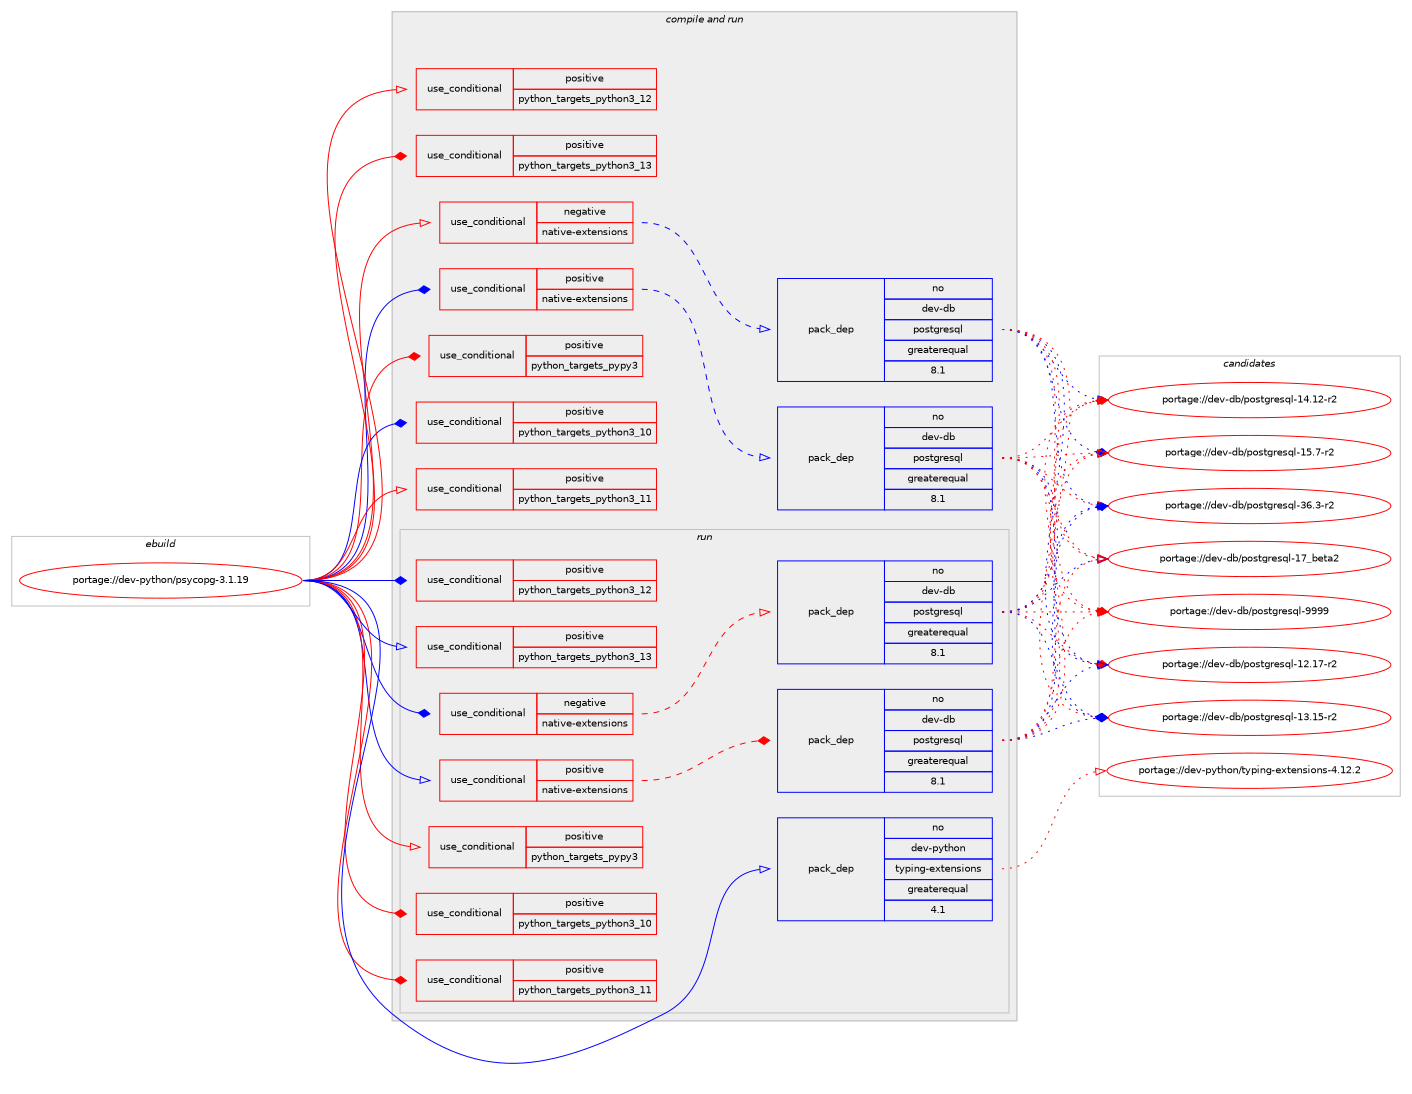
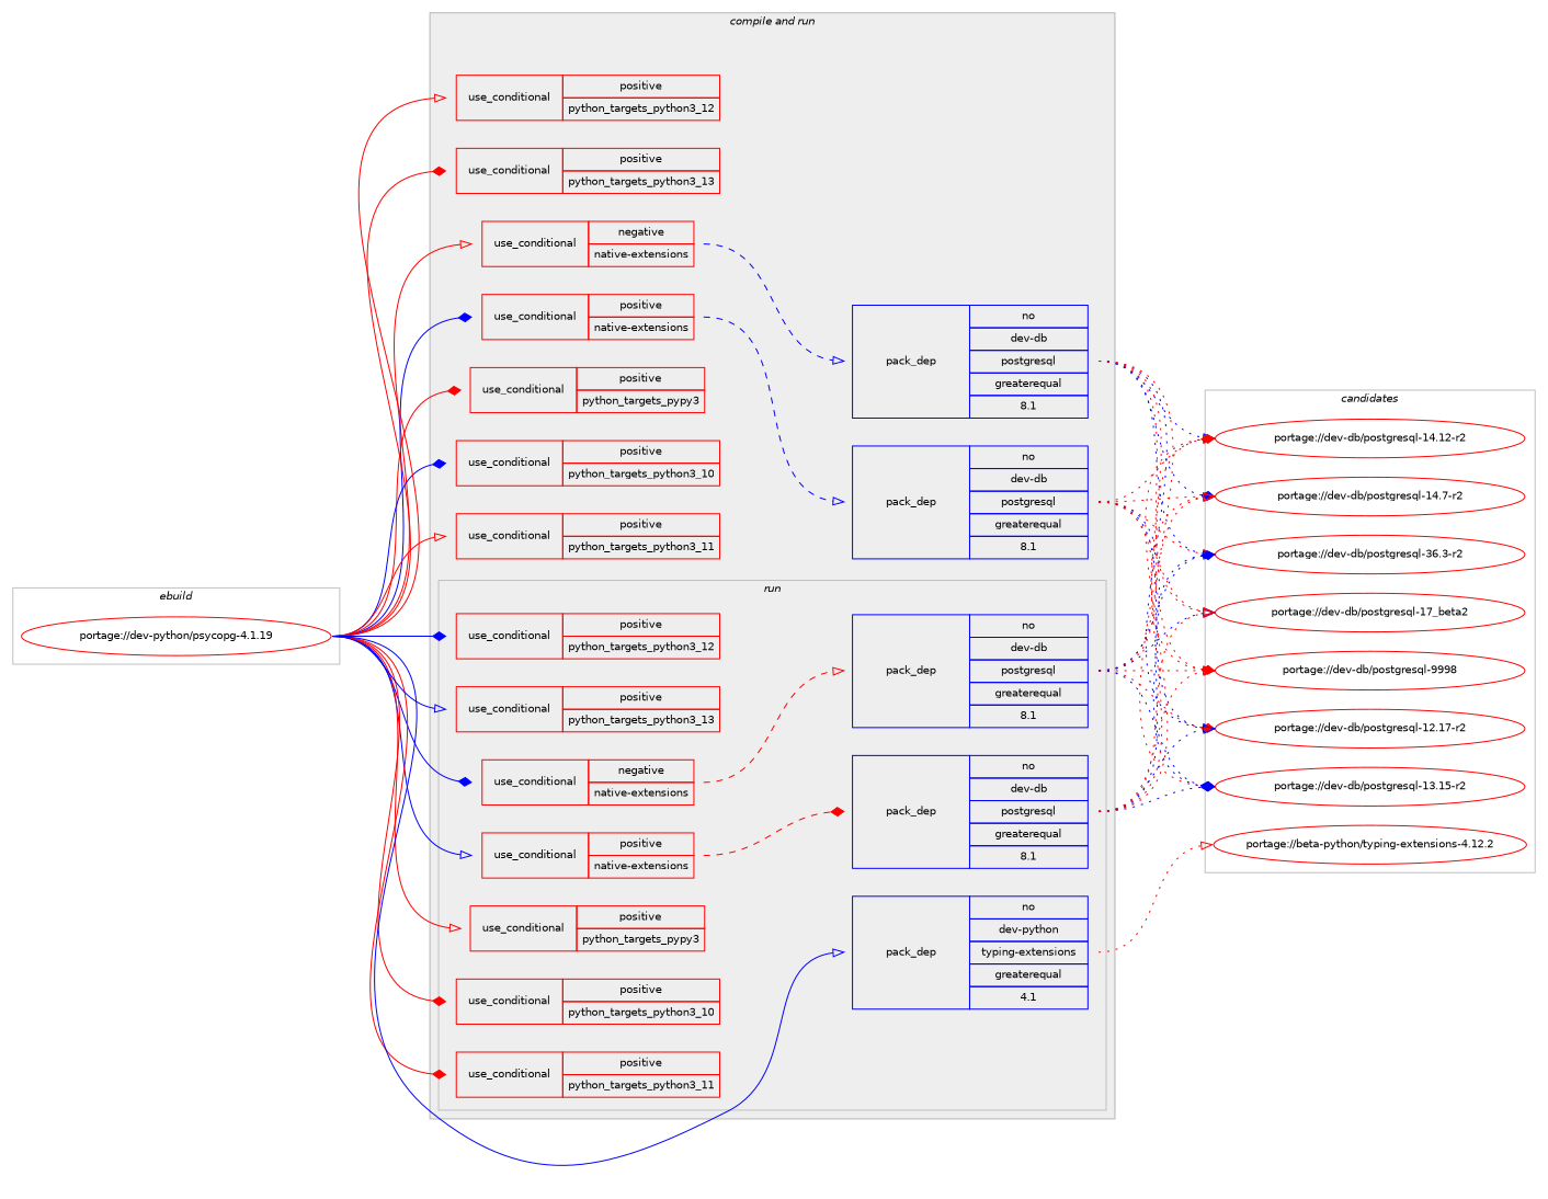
  digraph {
    compound=true
    concentrate=true
    fontname=Helvetica
    fontsize=10
    newrank=true
    rankdir=LR
    ranksep=1.5
    node [color=red fontname=Helvetica fontsize=10 shape=none]
    edge [arrowhead=onormal color=red headport=w style=dotted tailport=e weight=100]
-   n1 [label="portage://dev-python/psycopg-3.1.19" width=4 shape=""]
+   n1 [label="portage://dev-python/psycopg-4.1.19" width=4 shape=""]
    n2 [color=blue label=<<TABLE BORDER="0" CELLBORDER="1" CELLSPACING="0" CELLPADDING="4" WIDTH="220"><TR><TD ROWSPAN="6" CELLPADDING="30">pack_dep</TD></TR><TR><TD WIDTH="110">no</TD></TR><TR><TD>dev-db</TD></TR><TR><TD>postgresql</TD></TR><TR><TD>greaterequal</TD></TR><TR><TD>8.1</TD></TR></TABLE>>]
    n3 [label=<<TABLE BORDER="0" CELLBORDER="1" CELLSPACING="0" CELLPADDING="4"><TR><TD ROWSPAN="3" CELLPADDING="10">use_conditional</TD></TR><TR><TD>negative</TD></TR><TR><TD>native-extensions</TD></TR></TABLE>>]
    n4 [color=blue label=<<TABLE BORDER="0" CELLBORDER="1" CELLSPACING="0" CELLPADDING="4" WIDTH="220"><TR><TD ROWSPAN="6" CELLPADDING="30">pack_dep</TD></TR><TR><TD WIDTH="110">no</TD></TR><TR><TD>dev-db</TD></TR><TR><TD>postgresql</TD></TR><TR><TD>greaterequal</TD></TR><TR><TD>8.1</TD></TR></TABLE>>]
    n5 [label=<<TABLE BORDER="0" CELLBORDER="1" CELLSPACING="0" CELLPADDING="4"><TR><TD ROWSPAN="3" CELLPADDING="10">use_conditional</TD></TR><TR><TD>positive</TD></TR><TR><TD>native-extensions</TD></TR></TABLE>>]
    n6 [label=<<TABLE BORDER="0" CELLBORDER="1" CELLSPACING="0" CELLPADDING="4"><TR><TD ROWSPAN="3" CELLPADDING="10">use_conditional</TD></TR><TR><TD>positive</TD></TR><TR><TD>python_targets_pypy3</TD></TR></TABLE>>]
    n7 [label=<<TABLE BORDER="0" CELLBORDER="1" CELLSPACING="0" CELLPADDING="4"><TR><TD ROWSPAN="3" CELLPADDING="10">use_conditional</TD></TR><TR><TD>positive</TD></TR><TR><TD>python_targets_python3_10</TD></TR></TABLE>>]
    n8 [label=<<TABLE BORDER="0" CELLBORDER="1" CELLSPACING="0" CELLPADDING="4"><TR><TD ROWSPAN="3" CELLPADDING="10">use_conditional</TD></TR><TR><TD>positive</TD></TR><TR><TD>python_targets_python3_11</TD></TR></TABLE>>]
    n9 [label=<<TABLE BORDER="0" CELLBORDER="1" CELLSPACING="0" CELLPADDING="4"><TR><TD ROWSPAN="3" CELLPADDING="10">use_conditional</TD></TR><TR><TD>positive</TD></TR><TR><TD>python_targets_python3_12</TD></TR></TABLE>>]
    n10 [label=<<TABLE BORDER="0" CELLBORDER="1" CELLSPACING="0" CELLPADDING="4"><TR><TD ROWSPAN="3" CELLPADDING="10">use_conditional</TD></TR><TR><TD>positive</TD></TR><TR><TD>python_targets_python3_13</TD></TR></TABLE>>]
    n11 [color=blue label=<<TABLE BORDER="0" CELLBORDER="1" CELLSPACING="0" CELLPADDING="4" WIDTH="220"><TR><TD ROWSPAN="6" CELLPADDING="30">pack_dep</TD></TR><TR><TD WIDTH="110">no</TD></TR><TR><TD>dev-db</TD></TR><TR><TD>postgresql</TD></TR><TR><TD>greaterequal</TD></TR><TR><TD>8.1</TD></TR></TABLE>>]
    n12 [label=<<TABLE BORDER="0" CELLBORDER="1" CELLSPACING="0" CELLPADDING="4"><TR><TD ROWSPAN="3" CELLPADDING="10">use_conditional</TD></TR><TR><TD>negative</TD></TR><TR><TD>native-extensions</TD></TR></TABLE>>]
    n13 [color=blue label=<<TABLE BORDER="0" CELLBORDER="1" CELLSPACING="0" CELLPADDING="4" WIDTH="220"><TR><TD ROWSPAN="6" CELLPADDING="30">pack_dep</TD></TR><TR><TD WIDTH="110">no</TD></TR><TR><TD>dev-db</TD></TR><TR><TD>postgresql</TD></TR><TR><TD>greaterequal</TD></TR><TR><TD>8.1</TD></TR></TABLE>>]
    n14 [label=<<TABLE BORDER="0" CELLBORDER="1" CELLSPACING="0" CELLPADDING="4"><TR><TD ROWSPAN="3" CELLPADDING="10">use_conditional</TD></TR><TR><TD>positive</TD></TR><TR><TD>native-extensions</TD></TR></TABLE>>]
    n15 [label=<<TABLE BORDER="0" CELLBORDER="1" CELLSPACING="0" CELLPADDING="4"><TR><TD ROWSPAN="3" CELLPADDING="10">use_conditional</TD></TR><TR><TD>positive</TD></TR><TR><TD>python_targets_pypy3</TD></TR></TABLE>>]
    n16 [label=<<TABLE BORDER="0" CELLBORDER="1" CELLSPACING="0" CELLPADDING="4"><TR><TD ROWSPAN="3" CELLPADDING="10">use_conditional</TD></TR><TR><TD>positive</TD></TR><TR><TD>python_targets_python3_10</TD></TR></TABLE>>]
    n17 [label=<<TABLE BORDER="0" CELLBORDER="1" CELLSPACING="0" CELLPADDING="4"><TR><TD ROWSPAN="3" CELLPADDING="10">use_conditional</TD></TR><TR><TD>positive</TD></TR><TR><TD>python_targets_python3_11</TD></TR></TABLE>>]
    n18 [label=<<TABLE BORDER="0" CELLBORDER="1" CELLSPACING="0" CELLPADDING="4"><TR><TD ROWSPAN="3" CELLPADDING="10">use_conditional</TD></TR><TR><TD>positive</TD></TR><TR><TD>python_targets_python3_12</TD></TR></TABLE>>]
    n19 [label=<<TABLE BORDER="0" CELLBORDER="1" CELLSPACING="0" CELLPADDING="4"><TR><TD ROWSPAN="3" CELLPADDING="10">use_conditional</TD></TR><TR><TD>positive</TD></TR><TR><TD>python_targets_python3_13</TD></TR></TABLE>>]
    n20 [color=blue label=<<TABLE BORDER="0" CELLBORDER="1" CELLSPACING="0" CELLPADDING="4" WIDTH="220"><TR><TD ROWSPAN="6" CELLPADDING="30">pack_dep</TD></TR><TR><TD WIDTH="110">no</TD></TR><TR><TD>dev-python</TD></TR><TR><TD>typing-extensions</TD></TR><TR><TD>greaterequal</TD></TR><TR><TD>4.1</TD></TR></TABLE>>]
    n21 [label="portage://dev-db/postgresql-12.17-r2" width=4 shape=""]
    n22 [label="portage://dev-db/postgresql-13.15-r2" width=4 shape=""]
    n23 [label="portage://dev-db/postgresql-14.12-r2" width=4 shape=""]
-   n24 [label="portage://dev-db/postgresql-15.7-r2" width=4 shape=""]
+   n24 [label="portage://dev-db/postgresql-14.7-r2" width=4 shape=""]
    n25 [label="portage://dev-db/postgresql-36.3-r2" width=4 shape=""]
    n26 [label="portage://dev-db/postgresql-17_beta2" width=4 shape=""]
-   n27 [label="portage://dev-db/postgresql-9999" width=4 shape=""]
-   n28 [label="portage://dev-python/typing-extensions-4.12.2" width=4 shape=""]
+   n27 [label="portage://dev-db/postgresql-9998" width=4 shape=""]
+   n28 [label="portage://beta-python/typing-extensions-4.12.2" width=4 shape=""]
    subgraph cluster_1 {
      color=gray
      label=<<i>ebuild</i>>
      rank=same
      n1
    }
    subgraph cluster_2 {
      color=gray
      label=<<i>dependencies</i>>
      subgraph cluster_3 {
        color=gray
        fillcolor="#eeeeee"
        label=<<i>compile</i>>
        style=filled
        subgraph sub_4 {
          color=gray
          fillcolor="#eeeeee"
          label=<<i>compile</i>>
          style=filled
          n3
          subgraph sub_5 {
            color=gray
            fillcolor="#eeeeee"
            label=<<i>compile</i>>
            style=filled
            n2
          }
        }
        subgraph sub_6 {
          color=gray
          fillcolor="#eeeeee"
          label=<<i>compile</i>>
          style=filled
          n5
          subgraph sub_7 {
            color=gray
            fillcolor="#eeeeee"
            label=<<i>compile</i>>
            style=filled
            n4
          }
        }
        subgraph sub_8 {
          color=gray
          fillcolor="#eeeeee"
          label=<<i>compile</i>>
          style=filled
          n6
        }
        subgraph sub_9 {
          color=gray
          fillcolor="#eeeeee"
          label=<<i>compile</i>>
          style=filled
          n7
        }
        subgraph sub_10 {
          color=gray
          fillcolor="#eeeeee"
          label=<<i>compile</i>>
          style=filled
          n8
        }
        subgraph sub_11 {
          color=gray
          fillcolor="#eeeeee"
          label=<<i>compile</i>>
          style=filled
          n9
        }
        subgraph sub_12 {
          color=gray
          fillcolor="#eeeeee"
          label=<<i>compile</i>>
          style=filled
          n10
        }
      }
      subgraph cluster_13 {
        color=gray
        fillcolor="#eeeeee"
        label=<<i>compile and run</i>>
        style=filled
      }
      subgraph cluster_14 {
        color=gray
        fillcolor="#eeeeee"
        label=<<i>run</i>>
        style=filled
        subgraph sub_15 {
          color=gray
          fillcolor="#eeeeee"
          label=<<i>run</i>>
          style=filled
          n12
          subgraph sub_16 {
            color=gray
            fillcolor="#eeeeee"
            label=<<i>run</i>>
            style=filled
            n11
          }
        }
        subgraph sub_17 {
          color=gray
          fillcolor="#eeeeee"
          label=<<i>run</i>>
          style=filled
          n14
          subgraph sub_18 {
            color=gray
            fillcolor="#eeeeee"
            label=<<i>run</i>>
            style=filled
            n13
          }
        }
        subgraph sub_19 {
          color=gray
          fillcolor="#eeeeee"
          label=<<i>run</i>>
          style=filled
          n15
        }
        subgraph sub_20 {
          color=gray
          fillcolor="#eeeeee"
          label=<<i>run</i>>
          style=filled
          n16
        }
        subgraph sub_21 {
          color=gray
          fillcolor="#eeeeee"
          label=<<i>run</i>>
          style=filled
          n17
        }
        subgraph sub_22 {
          color=gray
          fillcolor="#eeeeee"
          label=<<i>run</i>>
          style=filled
          n18
        }
        subgraph sub_23 {
          color=gray
          fillcolor="#eeeeee"
          label=<<i>run</i>>
          style=filled
          n19
        }
        subgraph sub_24 {
          color=gray
          fillcolor="#eeeeee"
          label=<<i>run</i>>
          style=filled
          n20
        }
      }
    }
    subgraph cluster_25 {
      color=gray
      label=<<i>candidates</i>>
      rank=same
      subgraph sub_26 {
        color=black
        label=<<i>candidates</i>>
        nodesep=1
        rank=same
        n21
        n22
        n23
        n24
        n25
        n26
        n27
      }
      subgraph sub_27 {
        color=black
        label=<<i>candidates</i>>
        nodesep=1
        rank=same
        n21
        n22
        n23
        n24
        n25
        n26
        n27
      }
      subgraph sub_28 {
        color=black
        label=<<i>candidates</i>>
        nodesep=1
        rank=same
        n21
        n22
        n23
        n24
        n25
        n26
        n27
      }
      subgraph sub_29 {
        color=black
        label=<<i>candidates</i>>
        nodesep=1
        rank=same
        n21
        n22
        n23
        n24
        n25
        n26
        n27
      }
      subgraph sub_30 {
        color=black
        label=<<i>candidates</i>>
        nodesep=1
        rank=same
        n28
      }
    }
    n1 -> n3 [style=solid weight=20]
    n1 -> n5 [arrowhead=diamond color=blue style=solid weight=20]
    n1 -> n6 [arrowhead=diamond style=solid weight=20]
    n1 -> n7 [arrowhead=diamond color=blue style=solid weight=20]
    n1 -> n8 [style=solid weight=20]
    n1 -> n9 [style=solid weight=20]
    n1 -> n10 [arrowhead=diamond style=solid weight=20]
    n1 -> n12 [arrowhead=diamond color=blue style=solid weight=20]
    n1 -> n14 [color=blue style=solid weight=20]
    n1 -> n15 [style=solid weight=20]
    n1 -> n16 [arrowhead=diamond style=solid weight=20]
    n1 -> n17 [arrowhead=diamond style=solid weight=20]
    n1 -> n18 [arrowhead=diamond color=blue style=solid weight=20]
    n1 -> n19 [color=blue style=solid weight=20]
    n1 -> n20 [color=blue style=solid weight=20]
    n2 -> n21 [color=blue]
    n2 -> n22 [arrowhead=diamond]
    n2 -> n23 [color=blue]
    n2 -> n24 [arrowhead=diamond color=blue]
    n2 -> n25 [color=blue]
    n2 -> n26
    n2 -> n27
    n3 -> n2 [color=blue style=dashed weight=20]
    n4 -> n21 [color=blue]
    n4 -> n22 [arrowhead=diamond color=blue]
    n4 -> n23
    n4 -> n24
    n4 -> n25
    n4 -> n26
    n4 -> n27 [arrowhead=diamond]
    n5 -> n4 [color=blue style=dashed weight=20]
    n11 -> n21 [arrowhead=diamond]
    n11 -> n22 [arrowhead=diamond color=blue]
    n11 -> n23
    n11 -> n24
    n11 -> n25 [arrowhead=diamond color=blue]
    n11 -> n26 [color=blue]
    n11 -> n27
    n12 -> n11 [style=dashed weight=20]
    n13 -> n21 [color=blue]
    n13 -> n22 [arrowhead=diamond color=blue]
    n13 -> n23 [arrowhead=diamond]
    n13 -> n24
    n13 -> n25 [color=blue]
    n13 -> n26
    n13 -> n27
    n14 -> n13 [arrowhead=diamond style=dashed weight=20]
    n20 -> n28
  }
